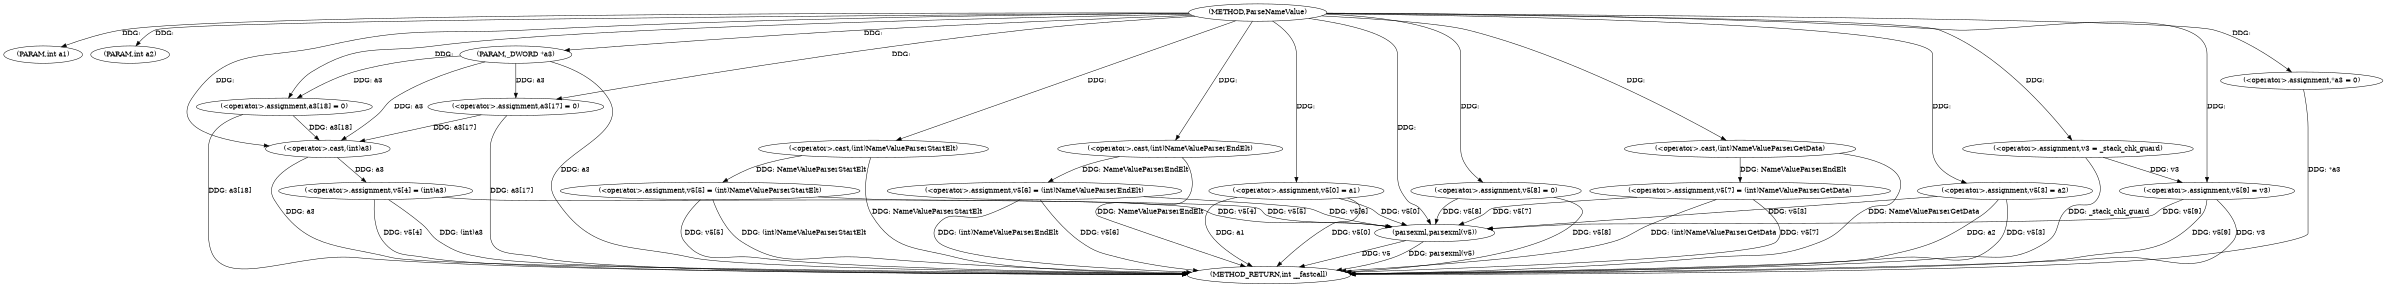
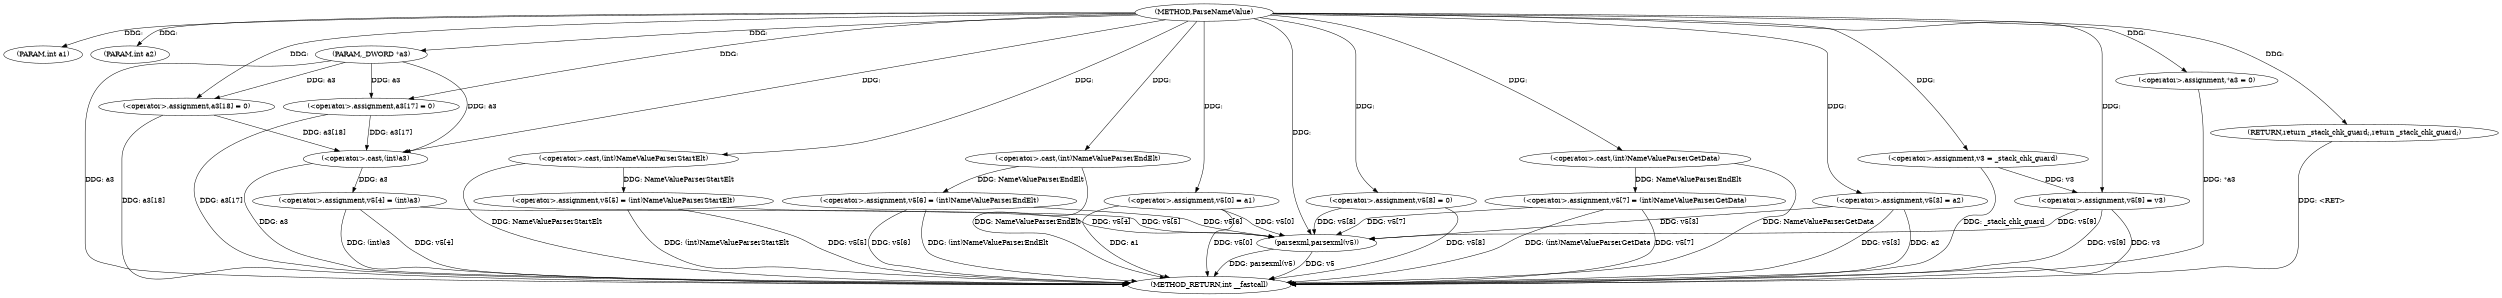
  digraph {
    n1 [label="(METHOD,ParseNameValue)"]
    n2 [label="(PARAM,int a1)"]
    n3 [label="(PARAM,int a2)"]
    n4 [label="(PARAM,_DWORD *a3)"]
    n5 [label="(<operator>.assignment,a3[17] = 0)"]
    n6 [label="(<operator>.assignment,a3[18] = 0)"]
    n7 [label="(<operator>.cast,(int)NameValueParserStartElt)"]
    n8 [label="(<operator>.cast,(int)NameValueParserEndElt)"]
    n9 [label="(<operator>.assignment,v5[0] = a1)"]
    n10 [label="(<operator>.cast,(int)NameValueParserGetData)"]
    n11 [label="(<operator>.assignment,v5[3] = a2)"]
    n12 [label="(<operator>.cast,(int)a3)"]
    n13 [label="(<operator>.assignment,v5[8] = 0)"]
    n14 [label="(<operator>.assignment,v3 = _stack_chk_guard)"]
    n15 [label="(<operator>.assignment,*a3 = 0)"]
    n16 [label="(<operator>.assignment,v5[9] = v3)"]
    n17 [label="(parsexml,parsexml(v5))"]
+   n18 [label="(RETURN,return _stack_chk_guard;,return _stack_chk_guard;)"]
    n19 [label="(METHOD_RETURN,int __fastcall)"]
    n20 [label="(<operator>.assignment,v5[5] = (int)NameValueParserStartElt)"]
    n21 [label="(<operator>.assignment,v5[6] = (int)NameValueParserEndElt)"]
    n22 [label="(<operator>.assignment,v5[7] = (int)NameValueParserGetData)"]
    n23 [label="(<operator>.assignment,v5[4] = (int)a3)"]
    n1 -> n2 [label="DDG: "]
    n1 -> n3 [label="DDG: "]
    n1 -> n4 [label="DDG: "]
    n1 -> n5 [label="DDG: "]
    n1 -> n6 [label="DDG: "]
    n1 -> n7 [label="DDG: "]
    n1 -> n8 [label="DDG: "]
    n1 -> n9 [label="DDG: "]
    n1 -> n10 [label="DDG: "]
    n1 -> n11 [label="DDG: "]
    n1 -> n12 [label="DDG: "]
    n1 -> n13 [label="DDG: "]
    n1 -> n14 [label="DDG: "]
    n1 -> n15 [label="DDG: "]
    n1 -> n16 [label="DDG: "]
    n1 -> n17 [label="DDG: "]
+   n1 -> n18 [label="DDG: "]
    n4 -> n5 [label="DDG: a3"]
    n4 -> n6 [label="DDG: a3"]
    n4 -> n12 [label="DDG: a3"]
    n4 -> n19 [label="DDG: a3"]
    n5 -> n12 [label="DDG: a3[17]"]
    n5 -> n19 [label="DDG: a3[17]"]
    n6 -> n12 [label="DDG: a3[18]"]
    n6 -> n19 [label="DDG: a3[18]"]
    n7 -> n19 [label="DDG: NameValueParserStartElt"]
    n7 -> n20 [label="DDG: NameValueParserStartElt"]
    n8 -> n19 [label="DDG: NameValueParserEndElt"]
    n8 -> n21 [label="DDG: NameValueParserEndElt"]
    n9 -> n17 [label="DDG: v5[0]"]
    n9 -> n19 [label="DDG: a1"]
    n9 -> n19 [label="DDG: v5[0]"]
    n10 -> n19 [label="DDG: NameValueParserGetData"]
    n10 -> n22 [label="DDG: NameValueParserEndElt"]
    n11 -> n17 [label="DDG: v5[3]"]
    n11 -> n19 [label="DDG: a2"]
    n11 -> n19 [label="DDG: v5[3]"]
    n12 -> n19 [label="DDG: a3"]
    n12 -> n23 [label="DDG: a3"]
    n13 -> n17 [label="DDG: v5[8]"]
    n13 -> n19 [label="DDG: v5[8]"]
    n14 -> n16 [label="DDG: v3"]
    n14 -> n19 [label="DDG: _stack_chk_guard"]
    n15 -> n19 [label="DDG: *a3"]
    n16 -> n17 [label="DDG: v5[9]"]
    n16 -> n19 [label="DDG: v5[9]"]
    n16 -> n19 [label="DDG: v3"]
    n17 -> n19 [label="DDG: v5"]
    n17 -> n19 [label="DDG: parsexml(v5)"]
+   n18 -> n19 [label="DDG: <RET>"]
    n20 -> n17 [label="DDG: v5[5]"]
    n20 -> n19 [label="DDG: (int)NameValueParserStartElt"]
    n20 -> n19 [label="DDG: v5[5]"]
    n21 -> n17 [label="DDG: v5[6]"]
    n21 -> n19 [label="DDG: v5[6]"]
    n21 -> n19 [label="DDG: (int)NameValueParserEndElt"]
    n22 -> n17 [label="DDG: v5[7]"]
    n22 -> n19 [label="DDG: (int)NameValueParserGetData"]
    n22 -> n19 [label="DDG: v5[7]"]
    n23 -> n17 [label="DDG: v5[4]"]
    n23 -> n19 [label="DDG: v5[4]"]
    n23 -> n19 [label="DDG: (int)a3"]
  }
